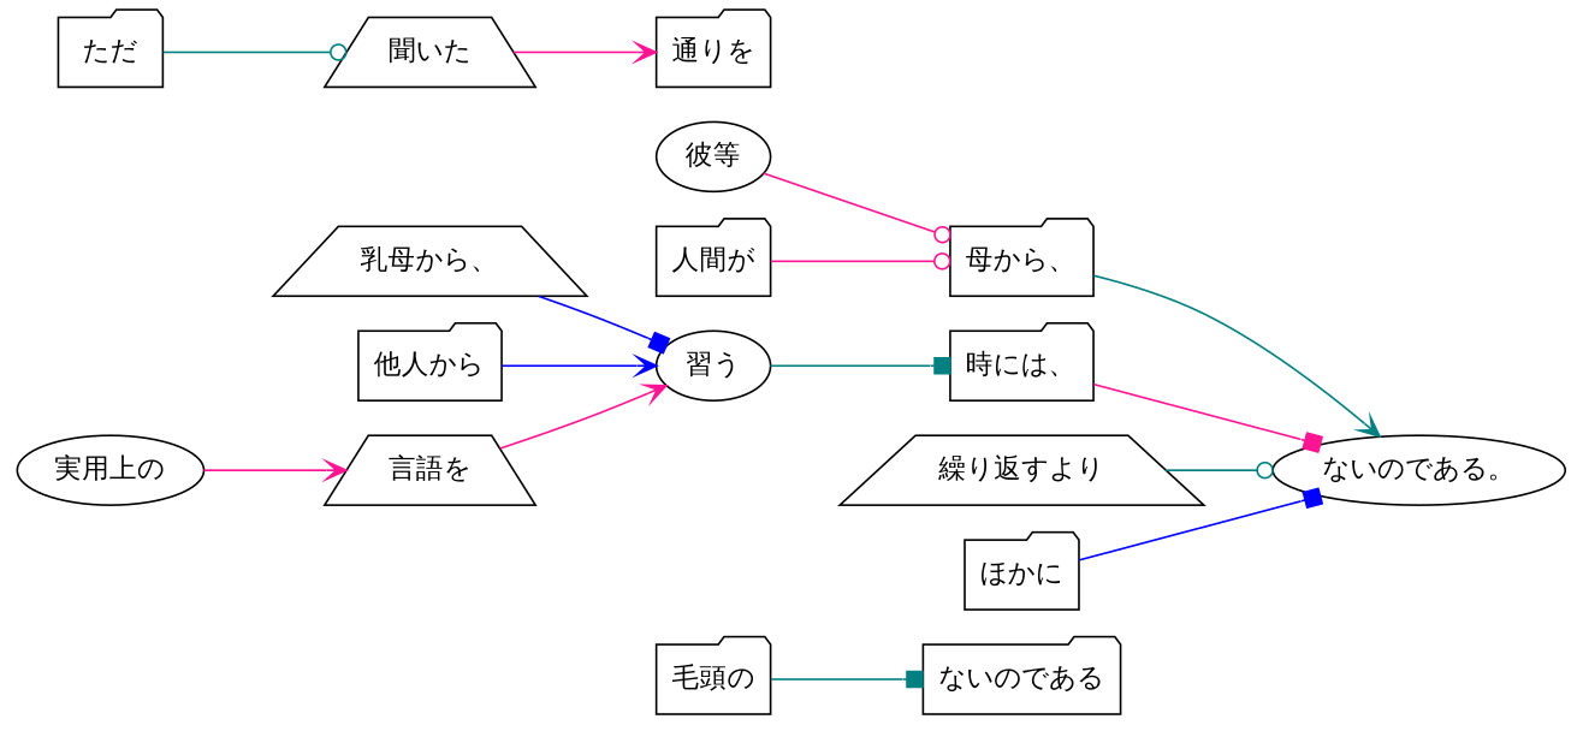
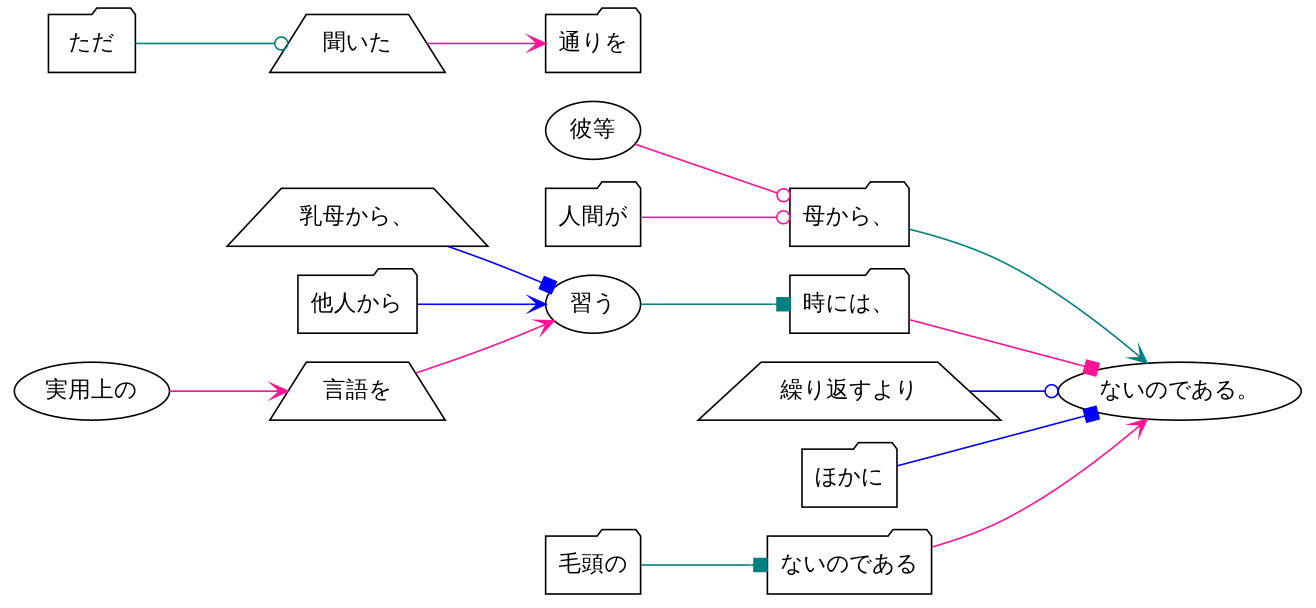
  digraph {
    rankdir=LR
    node [shape=folder]
    edge [arrowhead=vee color=deeppink]
    n1 [label="彼等" shape=ellipse]
    n2 [label="母から、"]
    n3 [label="ないのである。" shape=ellipse]
    n4 [label="人間が"]
    n5 [label="乳母から、" shape=trapezium]
    n6 [label="習う" shape=ellipse]
    n7 [label="時には、"]
    n8 [label="他人から"]
    n9 [label="実用上の" shape=ellipse]
    n10 [label="言語を" shape=trapezium]
    n11 [label="ただ"]
    n12 [label="聞いた" shape=trapezium]
    n13 [label="通りを"]
    n14 [label="繰り返すより" shape=trapezium]
    n15 [label="ほかに"]
    n16 [label="毛頭の"]
    n17 [label="ないのである"]
    n1 -> n2 [arrowhead=odot]
    n2 -> n3 [color=teal]
    n4 -> n2 [arrowhead=odot]
    n5 -> n6 [arrowhead=box color=blue]
    n6 -> n7 [arrowhead=box color=teal]
    n7 -> n3 [arrowhead=box]
    n8 -> n6 [color=blue]
    n9 -> n10
    n10 -> n6
    n11 -> n12 [arrowhead=odot color=teal]
    n12 -> n13
-   n14 -> n3 [arrowhead=odot color=teal]
+   n14 -> n3 [arrowhead=odot color=blue]
    n15 -> n3 [arrowhead=box color=blue]
    n16 -> n17 [arrowhead=box color=teal]
+   n17 -> n3
  }
